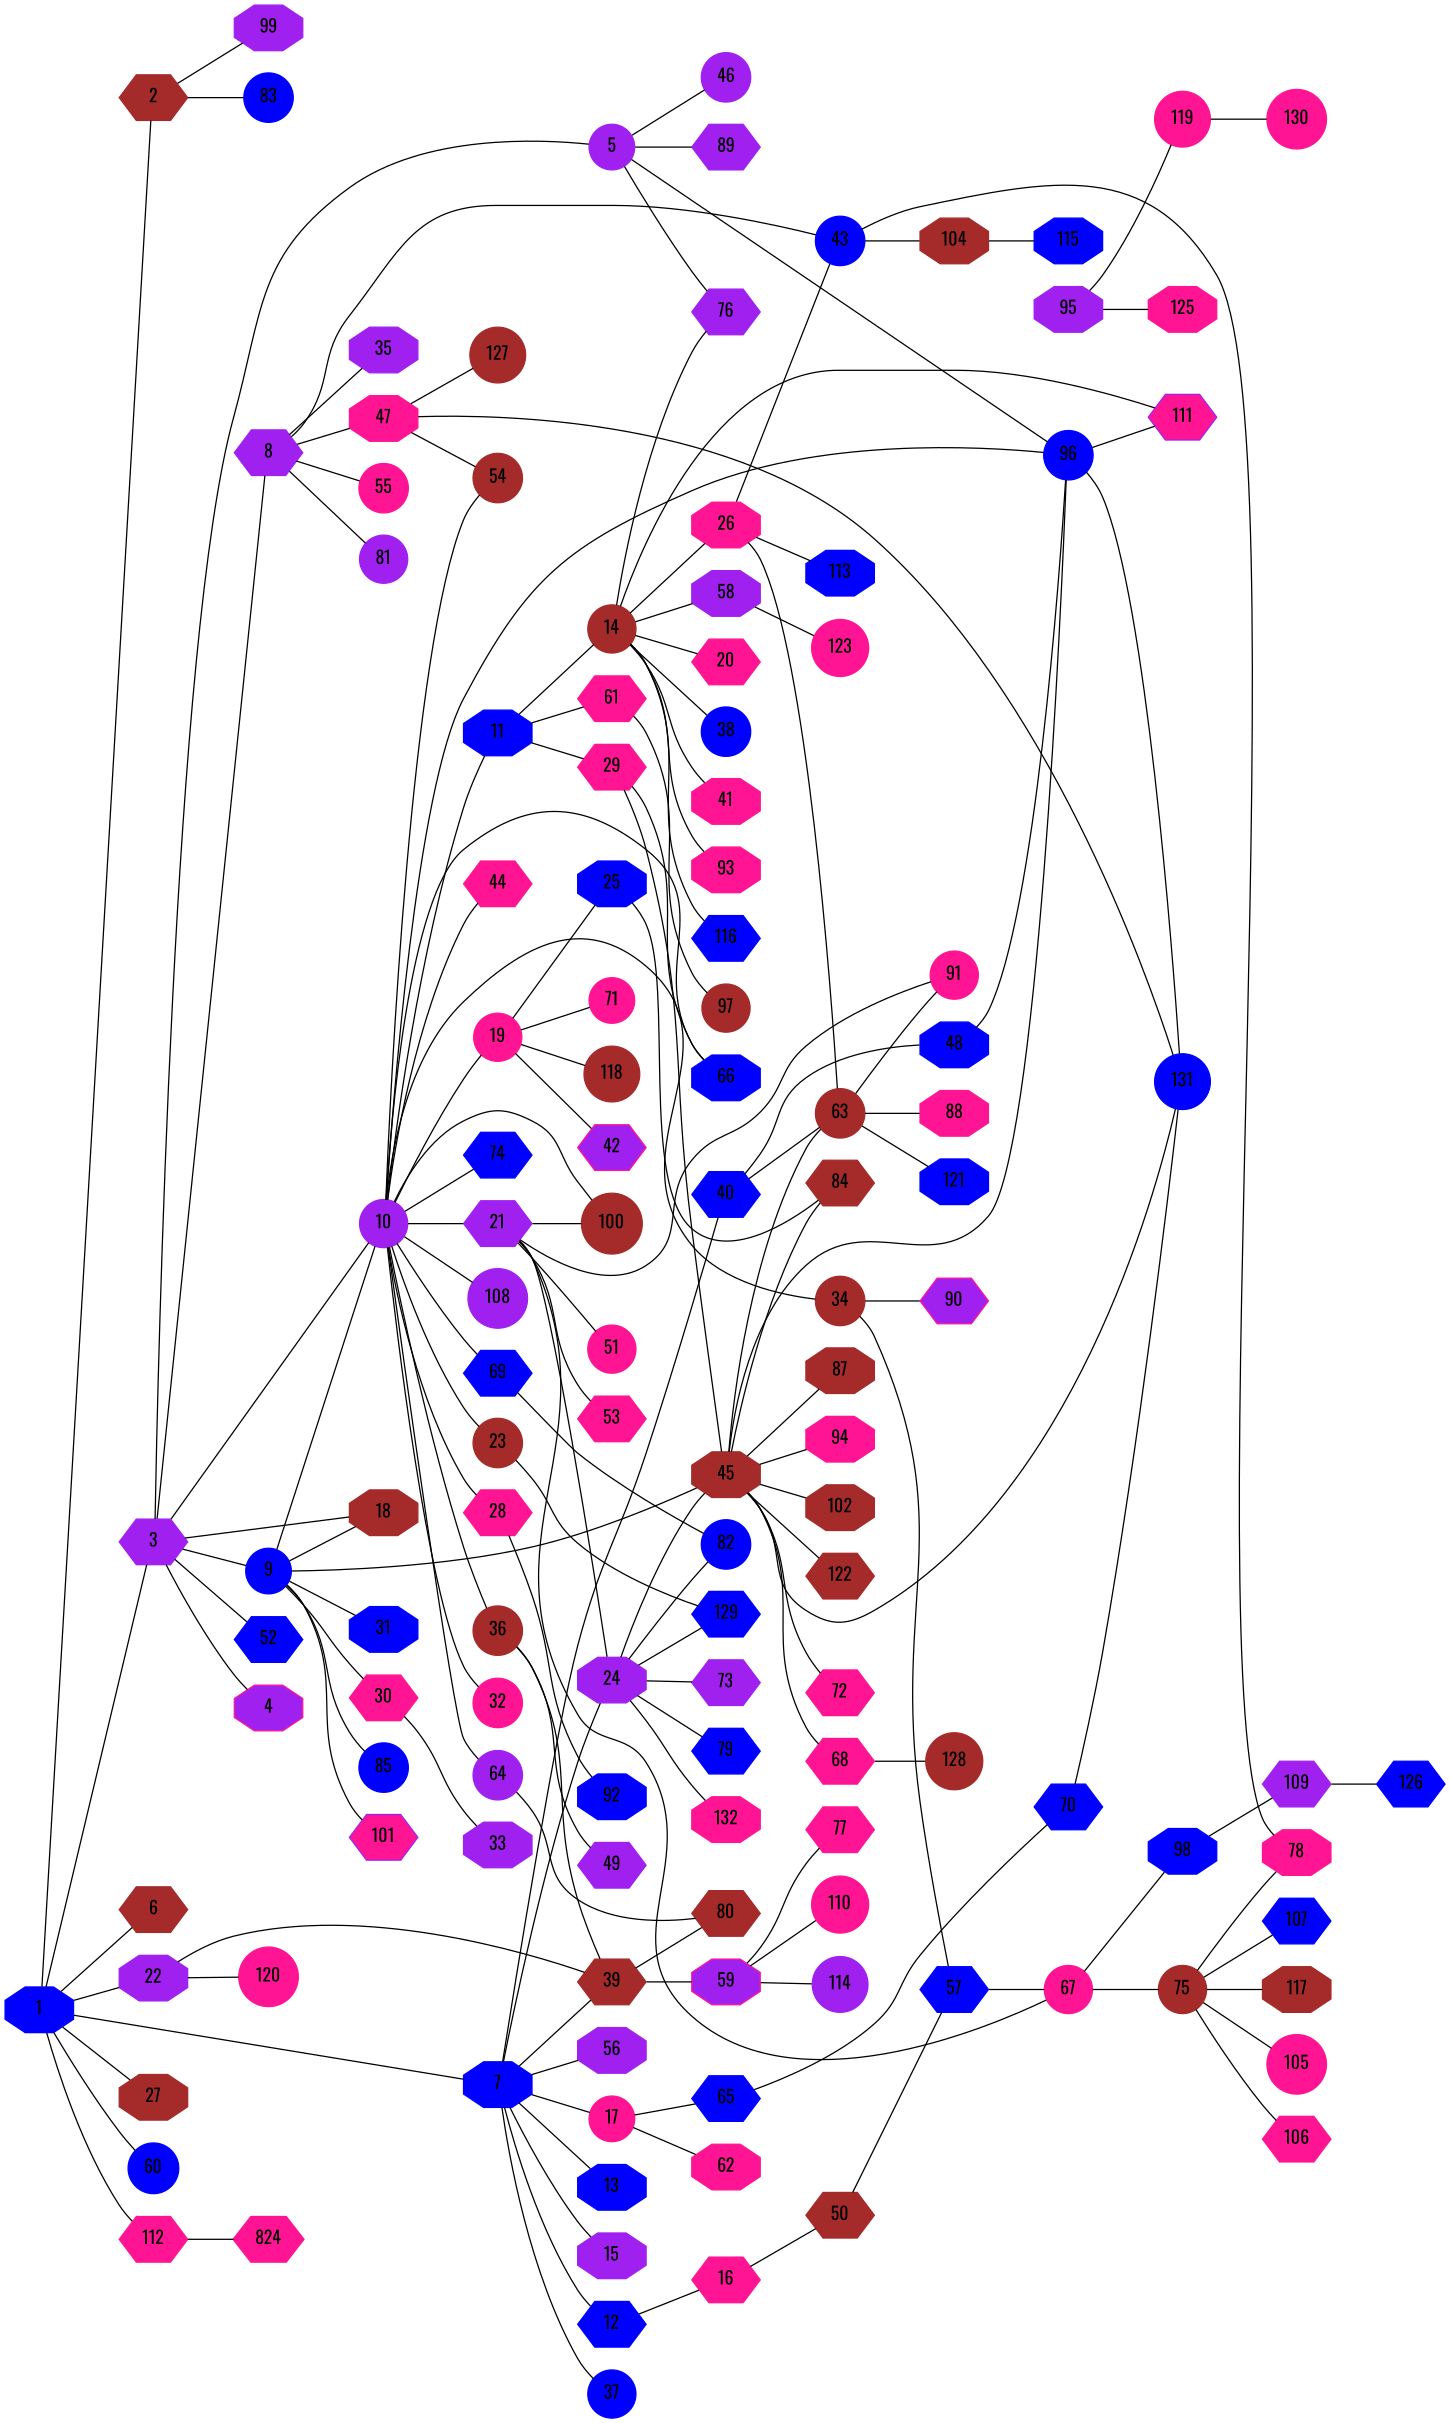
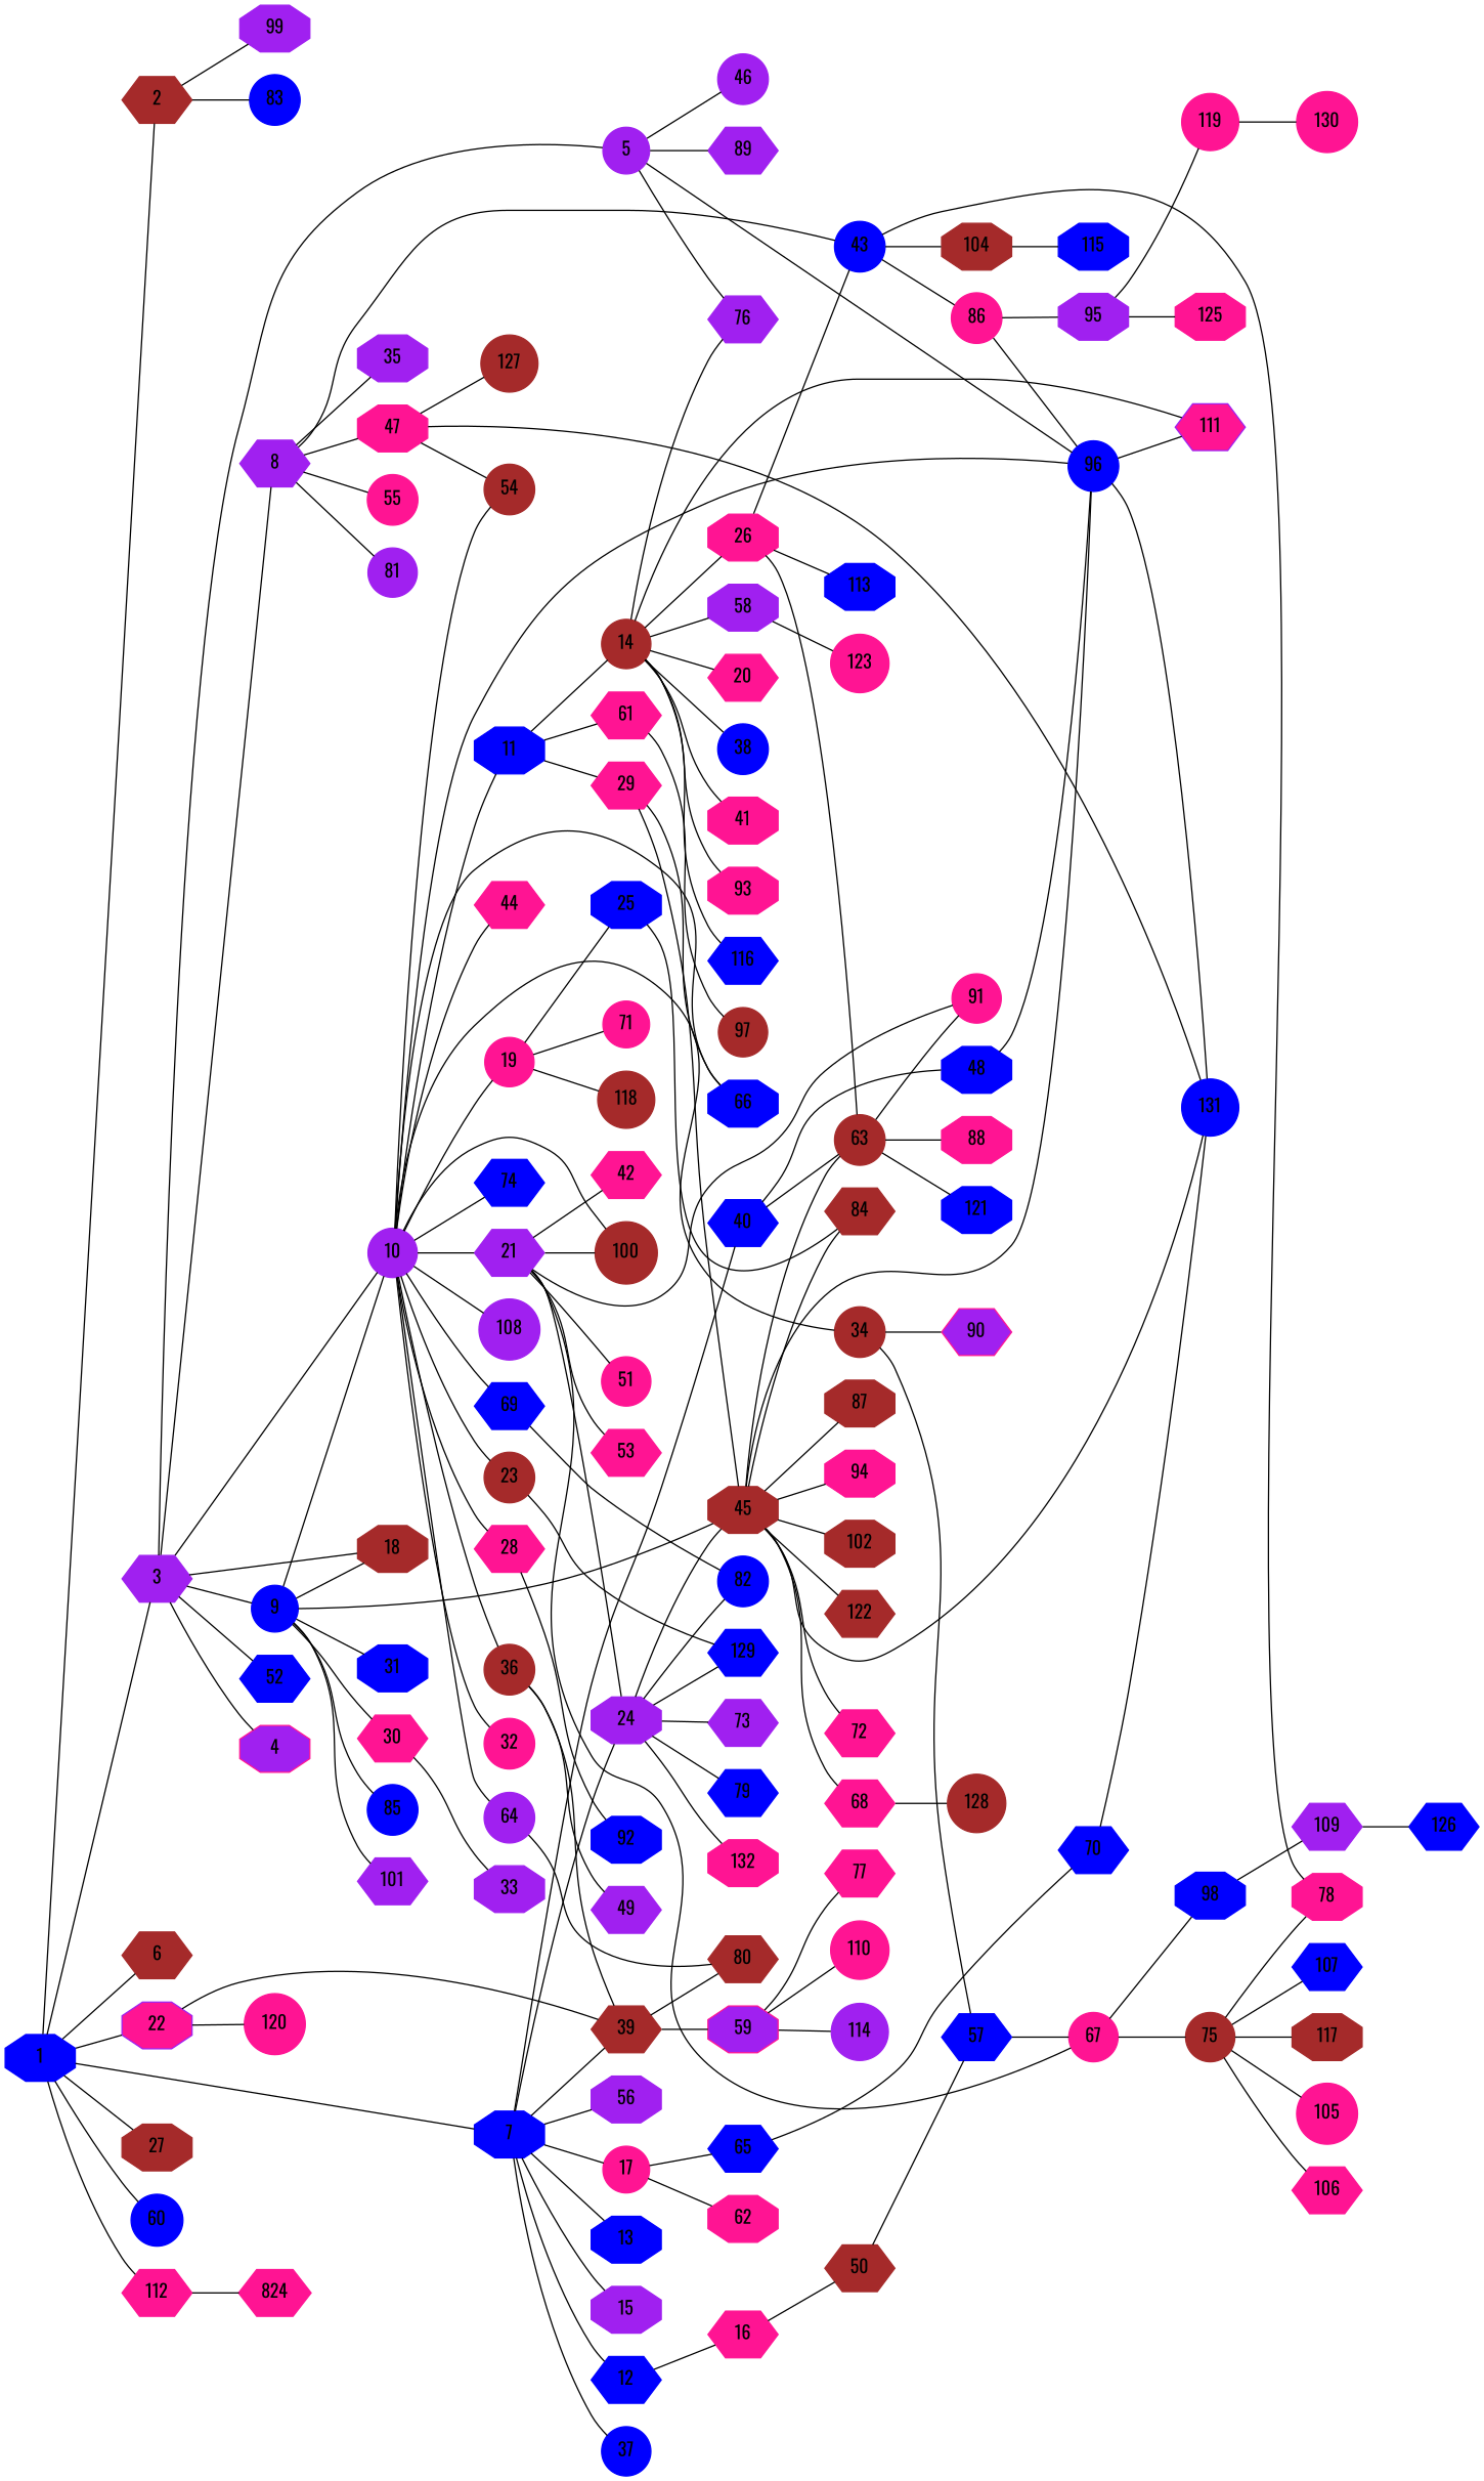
  graph {
    fontname=Oswald
    rankdir=LR
    node [color=deeppink fontname=Oswald shape=hexagon style=filled]
    edge [fontname=Oswald]
    1 [color=blue shape=octagon]
    2 [color=brown]
    3 [color=purple]
    6 [color=brown]
    7 [color=blue shape=octagon]
-   22 [color=purple shape=octagon]
+   22 [color=purple shape=octagon fillcolor=deeppink]
    27 [color=brown shape=octagon]
    60 [color=blue shape=circle]
    112
    83 [color=blue shape=circle]
    99 [color=purple shape=octagon]
    4 [fillcolor=purple shape=octagon]
    5 [color=purple shape=circle]
    8 [color=purple]
    9 [color=blue shape=circle]
    10 [color=purple shape=circle]
    18 [color=brown shape=octagon]
    52 [color=blue]
    12 [color=blue]
    13 [color=blue shape=octagon]
    15 [color=purple shape=octagon]
    17 [shape=circle]
    24 [color=purple shape=octagon]
    37 [color=blue shape=circle]
    39 [color=brown]
    40 [color=blue]
    56 [color=purple shape=octagon]
    120 [shape=circle]
    n29 [label=824]
    46 [color=purple shape=circle]
    76 [color=purple]
    89 [color=purple]
    96 [color=blue shape=circle]
    35 [color=purple shape=octagon]
    43 [color=blue shape=circle]
    47 [shape=octagon]
    55 [shape=circle]
    81 [color=purple shape=circle]
    30
    31 [color=blue shape=octagon]
    45 [color=brown shape=octagon]
    85 [color=blue shape=circle]
-   101 [color=purple fillcolor=deeppink]
+   101 [color=purple]
    11 [color=blue shape=octagon]
    19 [shape=circle]
    21 [color=purple]
    23 [color=brown shape=circle]
    28
    32 [shape=circle]
    34 [color=brown shape=circle]
    36 [color=brown shape=circle]
    44
    54 [color=brown shape=circle]
    64 [color=purple shape=circle]
    66 [color=blue shape=octagon]
    69 [color=blue]
    74 [color=blue]
    100 [color=brown shape=circle]
    108 [color=purple shape=circle]
    111 [color=purple fillcolor=deeppink]
    131 [color=blue shape=circle]
    16
    62 [shape=octagon]
    65 [color=blue]
    129 [color=blue]
    73 [color=purple]
    79 [color=blue]
    82 [color=blue shape=circle]
    132 [shape=octagon]
    59 [fillcolor=purple shape=octagon]
    80 [color=brown]
    63 [color=brown shape=circle]
    48 [color=blue shape=octagon]
    78 [shape=octagon]
+   86 [shape=circle]
    104 [color=brown shape=octagon]
    127 [color=brown shape=circle]
    33 [color=purple shape=octagon]
    84 [color=brown]
    68
    72
    87 [color=brown shape=octagon]
    94 [shape=octagon]
    102 [color=brown shape=octagon]
    122 [color=brown]
    14 [color=brown shape=circle]
    29
    61
    25 [color=blue shape=octagon]
    71 [shape=circle]
    118 [color=brown shape=circle]
    67 [shape=circle]
-   42 [fillcolor=purple]
+   42
    51 [shape=circle]
    53
    91 [shape=circle]
    92 [color=blue shape=octagon]
    57 [color=blue]
    90 [fillcolor=purple]
    49 [color=purple]
    75 [color=brown shape=circle]
    98 [color=blue shape=octagon]
    20
    26 [shape=octagon]
    38 [color=blue shape=circle]
    41 [shape=octagon]
    58 [color=purple shape=octagon]
    93 [shape=octagon]
    116 [color=blue]
    97 [color=brown shape=circle]
    50 [color=brown]
    113 [color=blue shape=octagon]
    123 [shape=circle]
    70 [color=blue]
    88 [shape=octagon]
    121 [color=blue shape=octagon]
    77
    110 [shape=circle]
    114 [color=purple shape=circle]
    95 [color=purple shape=octagon]
    115 [color=blue shape=octagon]
    128 [color=brown shape=circle]
    105 [shape=circle]
    106
    107 [color=blue]
    117 [color=brown shape=octagon]
    109 [color=purple]
    119 [shape=circle]
    125 [shape=octagon]
    130 [shape=circle]
    126 [color=blue]
    1 -- 2
    1 -- 3
    1 -- 6
    1 -- 7
    1 -- 22
    1 -- 27
    1 -- 60
    1 -- 112
    2 -- 83
    2 -- 99
    3 -- 4
    3 -- 5
    3 -- 8
    3 -- 9
    3 -- 10
    3 -- 18
    3 -- 52
    7 -- 12
    7 -- 13
    7 -- 15
    7 -- 17
    7 -- 24
    7 -- 37
    7 -- 39
    7 -- 40
    7 -- 56
    22 -- 39
    22 -- 120
    112 -- n29
    5 -- 46
    5 -- 76
    5 -- 89
    5 -- 96
    8 -- 35
    8 -- 43
    8 -- 47
    8 -- 55
    8 -- 81
    9 -- 10
    9 -- 18
    9 -- 30
    9 -- 31
    9 -- 45
    9 -- 85
    9 -- 101
    10 -- 96
    10 -- 11
    10 -- 19
    10 -- 21
    10 -- 23
    10 -- 28
    10 -- 32
    10 -- 34
    10 -- 36
    10 -- 44
    10 -- 54
    10 -- 64
    10 -- 66
    10 -- 69
    10 -- 74
    10 -- 100
    10 -- 108
    12 -- 16
    17 -- 62
    17 -- 65
    24 -- 45
    24 -- 129
    24 -- 73
    24 -- 79
    24 -- 82
    24 -- 132
    39 -- 59
    39 -- 80
    40 -- 63
    40 -- 48
    96 -- 111
    96 -- 131
    43 -- 78
+   43 -- 86
    43 -- 104
    47 -- 54
    47 -- 131
    47 -- 127
    30 -- 33
    45 -- 96
    45 -- 131
    45 -- 63
    45 -- 84
    45 -- 68
    45 -- 72
    45 -- 87
    45 -- 94
    45 -- 102
    45 -- 122
    11 -- 14
    11 -- 29
    11 -- 61
    19 -- 25
    19 -- 71
    19 -- 118
    21 -- 24
    21 -- 100
    21 -- 67
-   19 -- 42
+   21 -- 42
    21 -- 51
    21 -- 53
    21 -- 91
    23 -- 129
    28 -- 92
    34 -- 57
    34 -- 90
    36 -- 39
    36 -- 49
    64 -- 80
    69 -- 82
    16 -- 50
    65 -- 70
    59 -- 77
    59 -- 110
    59 -- 114
    63 -- 91
    63 -- 88
    63 -- 121
    48 -- 96
+   86 -- 96
+   86 -- 95
    104 -- 115
    68 -- 128
    14 -- 76
    14 -- 111
    14 -- 20
    14 -- 26
    14 -- 38
    14 -- 41
    14 -- 58
    14 -- 93
    14 -- 116
    29 -- 45
    29 -- 66
    61 -- 97
    25 -- 84
    67 -- 75
    67 -- 98
    57 -- 67
    75 -- 78
    75 -- 105
    75 -- 106
    75 -- 107
    75 -- 117
    98 -- 109
    26 -- 43
    26 -- 63
    26 -- 113
    58 -- 123
    50 -- 57
    70 -- 131
    95 -- 119
    95 -- 125
    109 -- 126
    119 -- 130
  }
